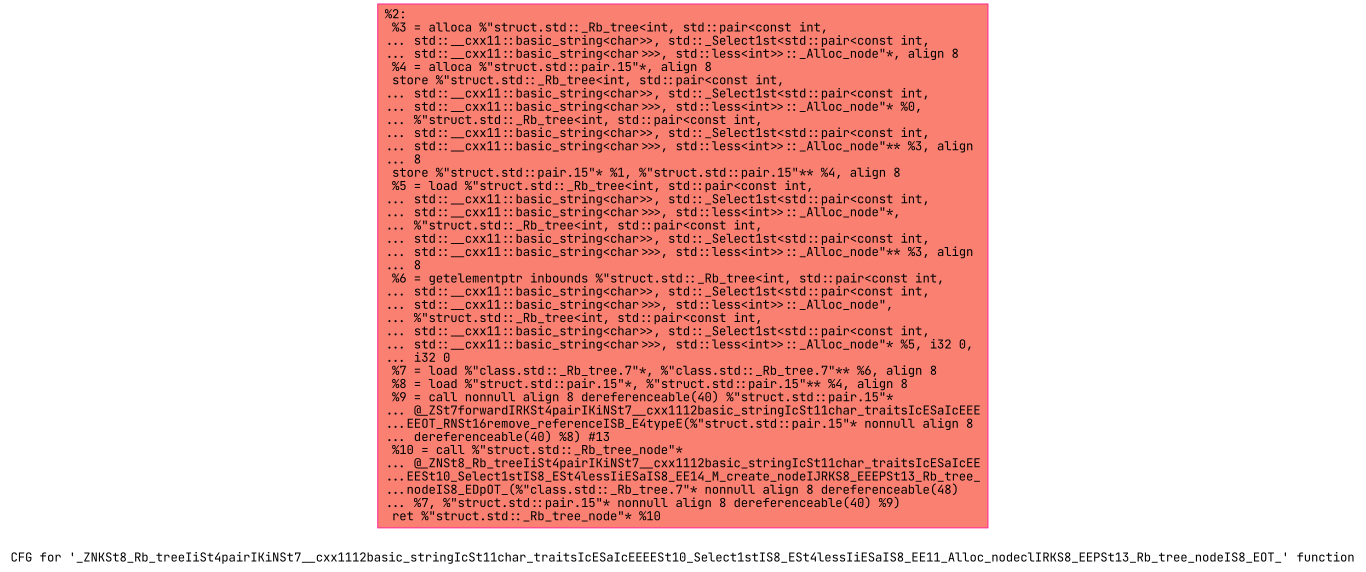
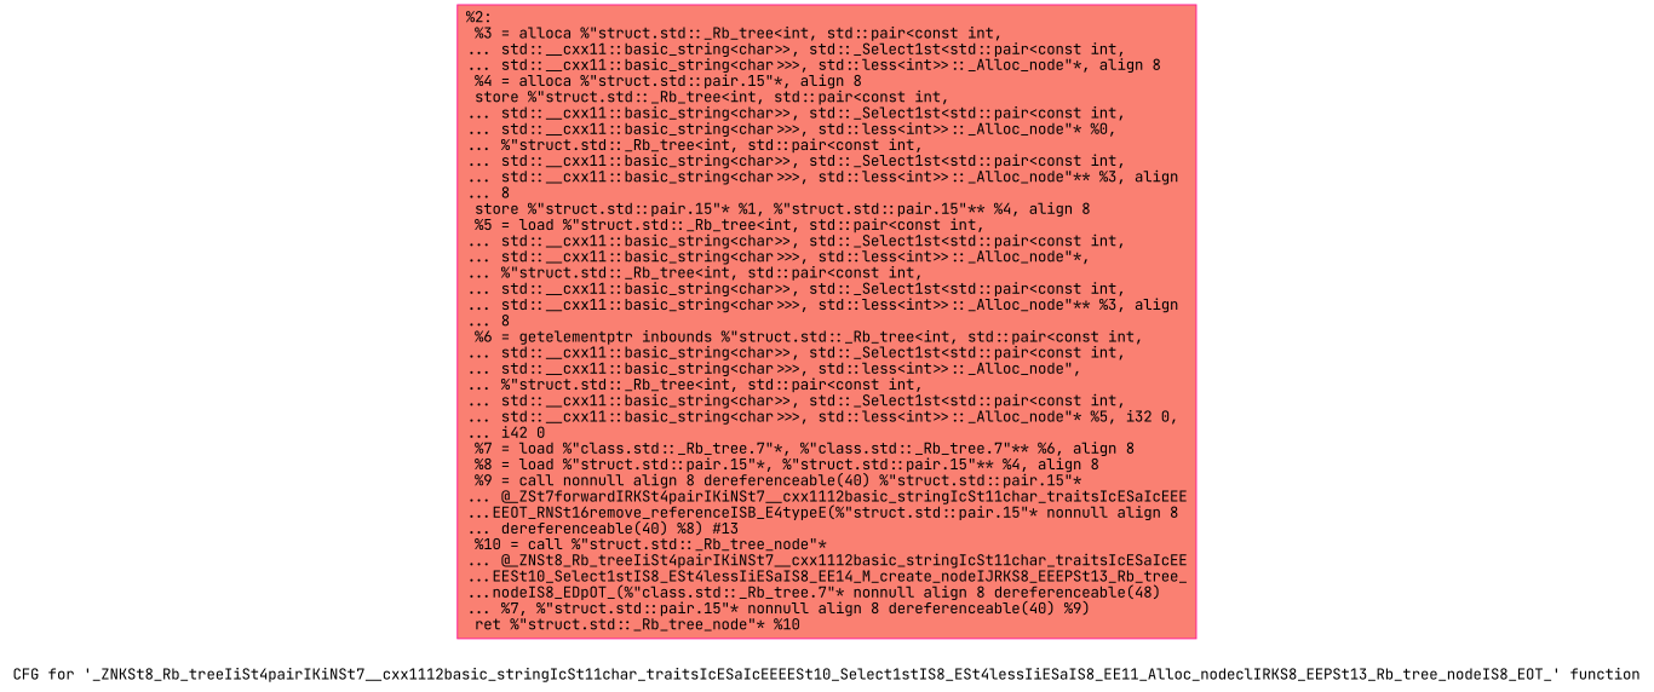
  digraph {
    label="CFG for '_ZNKSt8_Rb_treeIiSt4pairIKiNSt7__cxx1112basic_stringIcSt11char_traitsIcESaIcEEEESt10_Select1stIS8_ESt4lessIiESaIS8_EE11_Alloc_nodeclIRKS8_EEPSt13_Rb_tree_nodeIS8_EOT_' function"
    fontname="JetBrains Mono"
-   n1 [color=deeppink fillcolor=salmon label="{%2:\l  %3 = alloca %\"struct.std::_Rb_tree\<int, std::pair\<const int,\l... std::__cxx11::basic_string\<char\>\>, std::_Select1st\<std::pair\<const int,\l... std::__cxx11::basic_string\<char\>\>\>, std::less\<int\>\>::_Alloc_node\"*, align 8\l  %4 = alloca %\"struct.std::pair.15\"*, align 8\l  store %\"struct.std::_Rb_tree\<int, std::pair\<const int,\l... std::__cxx11::basic_string\<char\>\>, std::_Select1st\<std::pair\<const int,\l... std::__cxx11::basic_string\<char\>\>\>, std::less\<int\>\>::_Alloc_node\"* %0,\l... %\"struct.std::_Rb_tree\<int, std::pair\<const int,\l... std::__cxx11::basic_string\<char\>\>, std::_Select1st\<std::pair\<const int,\l... std::__cxx11::basic_string\<char\>\>\>, std::less\<int\>\>::_Alloc_node\"** %3, align\l... 8\l  store %\"struct.std::pair.15\"* %1, %\"struct.std::pair.15\"** %4, align 8\l  %5 = load %\"struct.std::_Rb_tree\<int, std::pair\<const int,\l... std::__cxx11::basic_string\<char\>\>, std::_Select1st\<std::pair\<const int,\l... std::__cxx11::basic_string\<char\>\>\>, std::less\<int\>\>::_Alloc_node\"*,\l... %\"struct.std::_Rb_tree\<int, std::pair\<const int,\l... std::__cxx11::basic_string\<char\>\>, std::_Select1st\<std::pair\<const int,\l... std::__cxx11::basic_string\<char\>\>\>, std::less\<int\>\>::_Alloc_node\"** %3, align\l... 8\l  %6 = getelementptr inbounds %\"struct.std::_Rb_tree\<int, std::pair\<const int,\l... std::__cxx11::basic_string\<char\>\>, std::_Select1st\<std::pair\<const int,\l... std::__cxx11::basic_string\<char\>\>\>, std::less\<int\>\>::_Alloc_node\",\l... %\"struct.std::_Rb_tree\<int, std::pair\<const int,\l... std::__cxx11::basic_string\<char\>\>, std::_Select1st\<std::pair\<const int,\l... std::__cxx11::basic_string\<char\>\>\>, std::less\<int\>\>::_Alloc_node\"* %5, i32 0,\l... i32 0\l  %7 = load %\"class.std::_Rb_tree.7\"*, %\"class.std::_Rb_tree.7\"** %6, align 8\l  %8 = load %\"struct.std::pair.15\"*, %\"struct.std::pair.15\"** %4, align 8\l  %9 = call nonnull align 8 dereferenceable(40) %\"struct.std::pair.15\"*\l... @_ZSt7forwardIRKSt4pairIKiNSt7__cxx1112basic_stringIcSt11char_traitsIcESaIcEEE\l...EEOT_RNSt16remove_referenceISB_E4typeE(%\"struct.std::pair.15\"* nonnull align 8\l... dereferenceable(40) %8) #13\l  %10 = call %\"struct.std::_Rb_tree_node\"*\l... @_ZNSt8_Rb_treeIiSt4pairIKiNSt7__cxx1112basic_stringIcSt11char_traitsIcESaIcEE\l...EESt10_Select1stIS8_ESt4lessIiESaIS8_EE14_M_create_nodeIJRKS8_EEEPSt13_Rb_tree_\l...nodeIS8_EDpOT_(%\"class.std::_Rb_tree.7\"* nonnull align 8 dereferenceable(48)\l... %7, %\"struct.std::pair.15\"* nonnull align 8 dereferenceable(40) %9)\l  ret %\"struct.std::_Rb_tree_node\"* %10\l}" shape=record style=filled fontname="JetBrains Mono"]
+   n1 [color=deeppink fillcolor=salmon label="{%2:\l  %3 = alloca %\"struct.std::_Rb_tree\<int, std::pair\<const int,\l... std::__cxx11::basic_string\<char\>\>, std::_Select1st\<std::pair\<const int,\l... std::__cxx11::basic_string\<char\>\>\>, std::less\<int\>\>::_Alloc_node\"*, align 8\l  %4 = alloca %\"struct.std::pair.15\"*, align 8\l  store %\"struct.std::_Rb_tree\<int, std::pair\<const int,\l... std::__cxx11::basic_string\<char\>\>, std::_Select1st\<std::pair\<const int,\l... std::__cxx11::basic_string\<char\>\>\>, std::less\<int\>\>::_Alloc_node\"* %0,\l... %\"struct.std::_Rb_tree\<int, std::pair\<const int,\l... std::__cxx11::basic_string\<char\>\>, std::_Select1st\<std::pair\<const int,\l... std::__cxx11::basic_string\<char\>\>\>, std::less\<int\>\>::_Alloc_node\"** %3, align\l... 8\l  store %\"struct.std::pair.15\"* %1, %\"struct.std::pair.15\"** %4, align 8\l  %5 = load %\"struct.std::_Rb_tree\<int, std::pair\<const int,\l... std::__cxx11::basic_string\<char\>\>, std::_Select1st\<std::pair\<const int,\l... std::__cxx11::basic_string\<char\>\>\>, std::less\<int\>\>::_Alloc_node\"*,\l... %\"struct.std::_Rb_tree\<int, std::pair\<const int,\l... std::__cxx11::basic_string\<char\>\>, std::_Select1st\<std::pair\<const int,\l... std::__cxx11::basic_string\<char\>\>\>, std::less\<int\>\>::_Alloc_node\"** %3, align\l... 8\l  %6 = getelementptr inbounds %\"struct.std::_Rb_tree\<int, std::pair\<const int,\l... std::__cxx11::basic_string\<char\>\>, std::_Select1st\<std::pair\<const int,\l... std::__cxx11::basic_string\<char\>\>\>, std::less\<int\>\>::_Alloc_node\",\l... %\"struct.std::_Rb_tree\<int, std::pair\<const int,\l... std::__cxx11::basic_string\<char\>\>, std::_Select1st\<std::pair\<const int,\l... std::__cxx11::basic_string\<char\>\>\>, std::less\<int\>\>::_Alloc_node\"* %5, i32 0,\l... i42 0\l  %7 = load %\"class.std::_Rb_tree.7\"*, %\"class.std::_Rb_tree.7\"** %6, align 8\l  %8 = load %\"struct.std::pair.15\"*, %\"struct.std::pair.15\"** %4, align 8\l  %9 = call nonnull align 8 dereferenceable(40) %\"struct.std::pair.15\"*\l... @_ZSt7forwardIRKSt4pairIKiNSt7__cxx1112basic_stringIcSt11char_traitsIcESaIcEEE\l...EEOT_RNSt16remove_referenceISB_E4typeE(%\"struct.std::pair.15\"* nonnull align 8\l... dereferenceable(40) %8) #13\l  %10 = call %\"struct.std::_Rb_tree_node\"*\l... @_ZNSt8_Rb_treeIiSt4pairIKiNSt7__cxx1112basic_stringIcSt11char_traitsIcESaIcEE\l...EESt10_Select1stIS8_ESt4lessIiESaIS8_EE14_M_create_nodeIJRKS8_EEEPSt13_Rb_tree_\l...nodeIS8_EDpOT_(%\"class.std::_Rb_tree.7\"* nonnull align 8 dereferenceable(48)\l... %7, %\"struct.std::pair.15\"* nonnull align 8 dereferenceable(40) %9)\l  ret %\"struct.std::_Rb_tree_node\"* %10\l}" shape=record style=filled fontname="JetBrains Mono"]
  }
